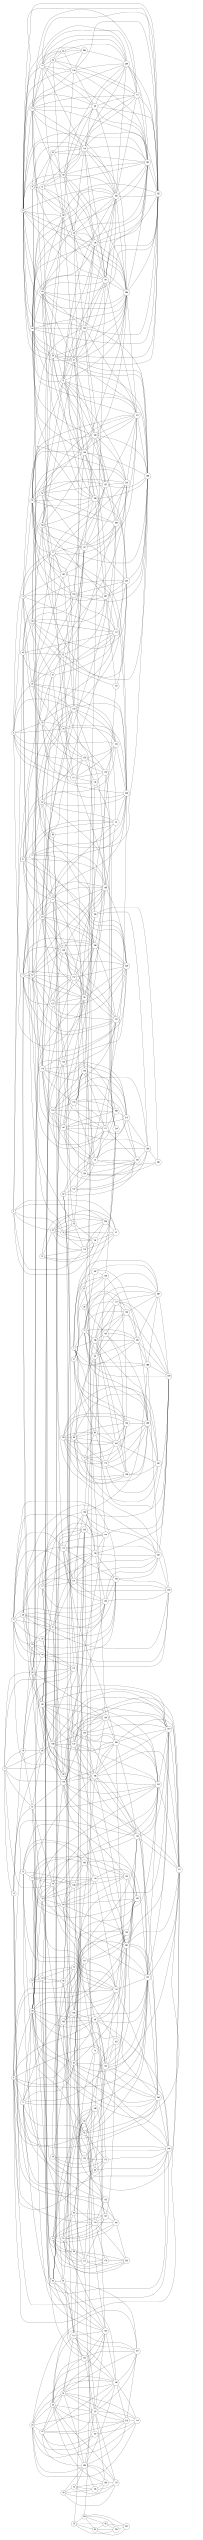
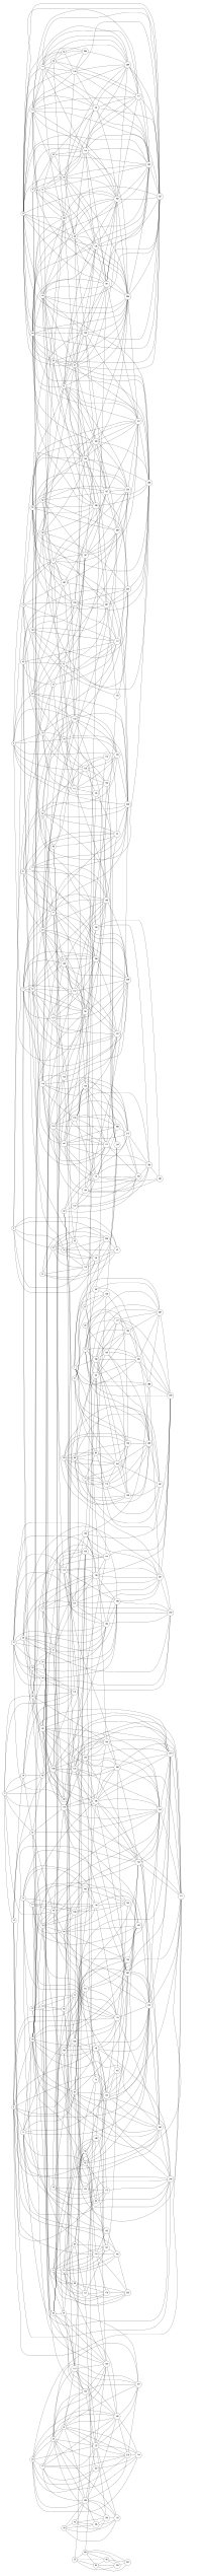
  graph {
    fontname="Roboto Mono"
    rankdir=LR
    node [fontname="Roboto Mono" shape=circle]
    edge [fontname="Roboto Mono"]
    0
    225
    222
    211
    209
    204
    202
    191
    176
    163
    160
    149
    114
    97
    80
    68
    59
    58
    49
    44
    24
    15
    231
    187
    168
    206
    248
    185
    144
    165
    93
    66
    39
    226
    208
    232
    201
    172
    171
    213
    n41 [label=780]
    1
    220
    203
    200
    194
    189
    164
    150
    130
    107
    72
    247
    249
    223
    190
    186
    177
    169
    234
+   173
    242
    2
    141
    110
    108
    86
    79
    51
    42
    18
    14
    221
    212
    210
    207
    219
    214
    156
    196
    205
    139
    122
    181
    135
    179
    174
    84
    133
    70
    157
    101
    94
    35
    166
    129
    244
    188
    230
    184
    193
    243
    192
    106
    131
    103
    100
    197
    125
    198
    88
    41
    36
    236
    178
    147
    3
    241
    228
    153
    115
    76
    67
    45
    37
    95
    112
    217
    83
    104
    48
    216
    239
    159
    128
    136
    50
    4
    240
    138
    78
    77
    55
    26
    5
    233
    151
    102
    32
    52
    6
    140
    117
    99
    98
    54
    16
    162
    167
    224
    7
    148
    71
    65
    57
    118
    235
    142
    155
    124
    8
    246
    152
    143
    85
    82
    43
    30
    11
    175
    9
    195
    33
    23
    238
    245
    154
    10
    123
    105
    12
    182
    170
    121
    113
    28
    229
    158
    81
    134
    227
    146
    119
    13
    19
    17
    145
    137
    218
    215
    183
    120
    20
    116
    89
    75
    40
    21
    62
    27
    90
    22
    73
    56
    53
    34
    161
    25
    199
    111
    96
    63
    60
    237
    29
    109
    91
    64
    47
    126
    31
    38
    74
    46
    61
    87
    92
    132
    0 -- 225
    0 -- 222
    0 -- 211
    0 -- 209
    0 -- 204
    0 -- 202
    0 -- 191
    0 -- 176
    0 -- 163
    0 -- 160
    0 -- 149
    0 -- 114
    0 -- 97
    0 -- 80
    0 -- 68
    0 -- 59
    0 -- 58
    0 -- 49
    0 -- 44
    0 -- 24
    0 -- 15
    222 -- 225
    211 -- 225
    211 -- 222
    209 -- 225
    209 -- 222
    209 -- 211
    204 -- 225
    204 -- 222
    204 -- 231
    202 -- 225
    202 -- 222
    202 -- 211
    202 -- 209
    202 -- 204
    191 -- 225
    191 -- 222
    191 -- 204
    191 -- 202
    191 -- 231
    176 -- 225
    176 -- 222
    176 -- 204
    176 -- 202
    176 -- 191
    163 -- 225
    163 -- 222
    163 -- 211
    163 -- 209
    163 -- 202
    160 -- 225
    160 -- 204
    160 -- 202
    160 -- 191
    160 -- 176
    160 -- 231
    160 -- 187
    160 -- 168
    149 -- 225
    149 -- 222
    149 -- 211
    149 -- 209
    149 -- 163
    149 -- 206
    114 -- 225
    114 -- 222
    114 -- 211
    114 -- 209
    114 -- 204
    114 -- 202
    114 -- 191
    114 -- 176
    114 -- 163
    97 -- 225
    97 -- 204
    97 -- 202
    97 -- 191
    97 -- 176
    97 -- 160
    97 -- 231
    97 -- 168
    97 -- 248
    97 -- 185
    97 -- 144
    80 -- 225
    80 -- 204
    80 -- 202
    80 -- 149
    80 -- 97
    68 -- 222
    68 -- 204
    68 -- 202
    68 -- 191
    68 -- 176
    68 -- 160
    68 -- 114
    68 -- 165
    59 -- 225
    59 -- 204
    59 -- 97
    59 -- 80
    59 -- 248
    59 -- 185
    59 -- 144
    58 -- 222
    58 -- 211
    58 -- 209
    58 -- 204
    58 -- 202
    58 -- 191
    58 -- 176
    58 -- 163
    58 -- 114
    58 -- 68
    49 -- 225
    49 -- 222
    49 -- 204
    49 -- 202
    49 -- 191
    49 -- 176
    49 -- 160
    49 -- 97
    49 -- 80
    49 -- 59
    49 -- 248
    49 -- 185
    49 -- 144
    49 -- 93
    44 -- 225
    44 -- 222
    44 -- 204
    44 -- 202
    44 -- 191
    44 -- 176
    44 -- 160
    44 -- 97
    44 -- 80
    44 -- 68
    44 -- 59
    44 -- 49
    44 -- 231
    44 -- 168
    44 -- 248
    44 -- 185
    44 -- 144
    44 -- 93
    24 -- 225
    24 -- 222
    24 -- 211
    24 -- 209
    24 -- 163
    24 -- 149
    24 -- 114
    24 -- 80
    24 -- 206
    24 -- 66
    24 -- 39
    15 -- 225
    15 -- 222
    15 -- 211
    15 -- 209
    15 -- 204
    15 -- 202
    15 -- 163
    15 -- 149
    15 -- 114
    15 -- 80
    15 -- 58
    15 -- 49
    15 -- 24
    15 -- 66
    15 -- 39
    231 -- 248
    187 -- 231
    187 -- 248
    187 -- 226
    187 -- 208
    168 -- 204
    168 -- 231
    168 -- 187
    168 -- 248
    168 -- 226
    168 -- 208
    206 -- 209
    185 -- 248
    185 -- 232
    185 -- 201
    144 -- 204
    144 -- 231
    144 -- 187
    144 -- 168
    144 -- 248
    144 -- 185
    144 -- 232
    144 -- 201
    165 -- 191
    165 -- 172
    165 -- 171
    165 -- 213
    165 -- n41
    93 -- 204
    93 -- 202
    93 -- 191
    93 -- 176
    93 -- 160
    93 -- 97
    93 -- 231
    93 -- 187
    93 -- 168
    93 -- 248
    93 -- 185
    93 -- 144
    93 -- 226
    66 -- 209
    66 -- 149
    66 -- 206
    39 -- 211
    39 -- 209
    39 -- 149
    39 -- 80
    39 -- 206
    39 -- 66
    226 -- 231
    208 -- 231
    208 -- 226
    232 -- 248
    201 -- 248
    201 -- 232
    201 -- 217
    201 -- 216
    172 -- 213
    172 -- n41
    172 -- 197
    172 -- 235
    171 -- 172
    171 -- 213
    171 -- n41
    171 -- 235
    171 -- 238
    171 -- 245
    213 -- 235
    213 -- 238
    n41 -- 213
    1 -- 220
    1 -- 203
    1 -- 200
    1 -- 194
    1 -- 189
    1 -- 164
    1 -- 150
    1 -- 130
    1 -- 107
    1 -- 72
    220 -- 247
    203 -- 249
    200 -- 203
    200 -- 249
    200 -- 223
    194 -- 220
    189 -- 220
    189 -- 203
    189 -- 200
    189 -- 249
    164 -- 220
    164 -- 194
    164 -- 247
    164 -- 190
    150 -- 220
    150 -- 203
    150 -- 189
    150 -- 164
    150 -- 190
    150 -- 186
    150 -- 177
    150 -- 169
    130 -- 194
    130 -- 234
    107 -- 203
    107 -- 200
    107 -- 130
+   107 -- 173
    72 -- 220
    72 -- 203
    72 -- 200
    72 -- 189
    72 -- 150
    72 -- 107
    72 -- 249
    72 -- 186
    72 -- 177
    223 -- 249
    223 -- 242
    190 -- 220
    190 -- 247
    186 -- 203
    186 -- 189
    186 -- 249
    177 -- 203
    177 -- 189
    177 -- 249
    177 -- 186
    169 -- 220
    169 -- 189
    169 -- 190
    169 -- 186
    169 -- 177
    2 -- 141
    2 -- 110
    2 -- 108
    2 -- 86
    2 -- 79
    2 -- 51
    2 -- 42
    2 -- 18
    2 -- 14
    110 -- 221
    110 -- 212
    110 -- 210
    110 -- 207
    110 -- 219
    110 -- 214
    110 -- 156
    110 -- 196
    110 -- 205
    110 -- 139
    110 -- 122
    108 -- 110
    108 -- 219
    108 -- 214
    108 -- 156
    108 -- 196
    108 -- 205
    108 -- 139
    108 -- 122
    108 -- 181
    108 -- 135
    86 -- 141
    86 -- 108
    86 -- 135
    79 -- 110
    79 -- 212
    79 -- 214
    79 -- 179
    79 -- 174
    79 -- 84
    51 -- 110
    51 -- 86
    51 -- 79
    51 -- 214
    51 -- 133
    51 -- 70
    42 -- 141
    42 -- 108
    42 -- 86
    42 -- 196
    42 -- 181
    42 -- 135
    42 -- 157
    42 -- 101
    18 -- 141
    18 -- 86
    18 -- 51
    18 -- 94
    18 -- 35
    14 -- 86
    14 -- 51
    14 -- 18
    14 -- 133
    14 -- 166
    14 -- 129
    212 -- 221
    212 -- 219
    212 -- 214
    212 -- 244
    210 -- 221
    210 -- 212
    210 -- 219
    210 -- 214
    210 -- 244
    207 -- 221
    207 -- 212
    207 -- 210
    207 -- 219
    207 -- 214
    207 -- 244
    219 -- 221
    214 -- 221
    214 -- 219
    156 -- 221
    156 -- 212
    156 -- 210
    156 -- 207
    156 -- 219
    156 -- 214
    156 -- 196
    156 -- 205
    196 -- 219
    196 -- 214
    196 -- 205
    205 -- 221
    205 -- 210
    205 -- 207
    205 -- 219
    205 -- 214
    139 -- 221
    139 -- 210
    139 -- 219
    139 -- 214
    139 -- 156
    139 -- 196
    139 -- 205
    122 -- 221
    122 -- 210
    122 -- 207
    122 -- 219
    122 -- 214
    122 -- 156
    122 -- 196
    122 -- 205
    122 -- 139
    181 -- 196
    181 -- 188
    181 -- 230
    181 -- 184
    135 -- 141
    135 -- 181
    135 -- 230
    179 -- 212
    179 -- 244
    179 -- 193
    174 -- 179
    174 -- 243
    174 -- 192
    84 -- 179
    84 -- 174
    84 -- 193
    84 -- 243
    84 -- 192
    84 -- 106
    84 -- 131
    84 -- 103
    84 -- 100
    133 -- 166
    70 -- 79
    70 -- 212
    70 -- 214
    70 -- 179
    70 -- 174
    70 -- 84
    70 -- 244
    70 -- 100
    157 -- 181
    157 -- 188
    157 -- 230
    157 -- 184
    157 -- 197
    101 -- 110
    101 -- 108
    101 -- 219
    101 -- 214
    101 -- 156
    101 -- 196
    101 -- 205
    101 -- 139
    101 -- 122
    101 -- 181
    101 -- 157
    101 -- 125
    94 -- 242
    94 -- 141
    94 -- 198
    35 -- 141
    35 -- 94
    35 -- 198
    35 -- 88
    35 -- 41
    35 -- 36
    166 -- 236
    129 -- 133
    129 -- 166
    129 -- 236
    129 -- 178
    129 -- 147
    244 -- 246
    188 -- 230
    188 -- 233
    184 -- 188
    184 -- 230
    184 -- 197
    193 -- 243
    192 -- 243
    106 -- 179
    106 -- 193
    106 -- 243
    106 -- 131
    106 -- 246
    106 -- 143
    106 -- 123
    131 -- 179
    131 -- 193
    131 -- 243
    131 -- 143
    103 -- 174
    103 -- 243
    103 -- 192
    100 -- 174
    100 -- 133
    100 -- 192
    100 -- 103
    197 -- 230
    125 -- 172
    125 -- 181
    125 -- 157
    125 -- 230
    125 -- 184
    125 -- 197
    125 -- 148
    198 -- 223
    198 -- 242
    88 -- 98
    88 -- 182
    41 -- 198
    41 -- 88
    41 -- 182
    41 -- 170
    41 -- 121
    41 -- 81
    36 -- 88
    36 -- 41
    36 -- 98
    36 -- 182
    178 -- 236
    147 -- 166
    147 -- 162
    3 -- 241
    3 -- 228
    3 -- 153
    3 -- 115
    3 -- 76
    3 -- 67
    3 -- 45
    3 -- 37
    228 -- 241
    153 -- 241
    153 -- 228
    115 -- 241
    115 -- 228
    115 -- 153
    76 -- 241
    76 -- 228
    76 -- 153
    76 -- 115
    76 -- 95
    67 -- 112
    67 -- 217
    67 -- 83
    45 -- 232
    45 -- 76
    45 -- 67
    45 -- 95
    45 -- 217
    45 -- 83
    45 -- 104
    45 -- 48
    37 -- 241
    37 -- 228
    37 -- 153
    37 -- 115
    37 -- 76
    37 -- 95
    95 -- 153
    95 -- 115
    95 -- 216
    112 -- 234
    112 -- 239
    112 -- 159
    112 -- 128
    112 -- 136
    217 -- 232
    83 -- 232
    83 -- 201
    83 -- 95
    83 -- 217
    83 -- 104
    104 -- 248
    104 -- 185
    104 -- 144
    104 -- 232
    104 -- 201
    104 -- 217
    48 -- 248
    48 -- 185
    48 -- 144
    48 -- 232
    48 -- 201
    48 -- 217
    48 -- 83
    48 -- 104
    48 -- 216
    48 -- 50
    216 -- 232
    239 -- 240
    159 -- 234
    159 -- 239
+   128 -- 173
    128 -- 239
    128 -- 159
    128 -- 136
    136 -- 234
    136 -- 159
    50 -- 97
    50 -- 80
    50 -- 59
    50 -- 248
    50 -- 185
    50 -- 144
    50 -- 232
    50 -- 201
    50 -- 104
    4 -- 112
    4 -- 239
    4 -- 159
    4 -- 128
    4 -- 240
    4 -- 138
    4 -- 78
    4 -- 77
    4 -- 55
    4 -- 26
    4 -- 5
    138 -- 226
    138 -- 188
    138 -- 239
    138 -- 240
    138 -- 233
    138 -- 151
    78 -- 112
    78 -- 239
    78 -- 159
    78 -- 128
    78 -- 240
    78 -- 138
    77 -- 187
    77 -- 226
    77 -- 208
    77 -- 240
    77 -- 138
    77 -- 78
    77 -- 151
    77 -- 102
    55 -- 67
    55 -- 112
    55 -- 217
    55 -- 239
    55 -- 159
    55 -- 128
    55 -- 136
    55 -- 78
    26 -- 226
    26 -- 217
    26 -- 239
    26 -- 240
    26 -- 138
    26 -- 78
    26 -- 77
    26 -- 55
    26 -- 102
    5 -- 226
    5 -- 67
    5 -- 217
    5 -- 104
    5 -- 77
    5 -- 55
    5 -- 26
    5 -- 102
    5 -- 32
    233 -- 240
    151 -- 231
    151 -- 187
    151 -- 168
    151 -- 226
    151 -- 208
    102 -- 187
    102 -- 226
    102 -- 240
    102 -- 138
    32 -- 160
    32 -- 231
    32 -- 187
    32 -- 168
    32 -- 248
    32 -- 185
    32 -- 144
    32 -- 93
    32 -- 226
    32 -- 208
    32 -- 201
    32 -- 104
    32 -- 77
    32 -- 151
    32 -- 102
    32 -- 52
    52 -- 231
    52 -- 187
    52 -- 168
    52 -- 93
    52 -- 226
    52 -- 208
    52 -- 77
    52 -- 151
    52 -- 102
    6 -- 166
    6 -- 129
    6 -- 236
    6 -- 178
    6 -- 147
    6 -- 140
    6 -- 117
    6 -- 99
    6 -- 98
    6 -- 54
    6 -- 16
    140 -- 147
    140 -- 162
    117 -- 236
    117 -- 178
    117 -- 147
    117 -- 140
    117 -- 167
    99 -- 129
    99 -- 147
    99 -- 140
    99 -- 162
    98 -- 236
    98 -- 178
    98 -- 117
    54 -- 147
    54 -- 140
    54 -- 117
    54 -- 99
    16 -- 166
    16 -- 129
    16 -- 236
    16 -- 178
    16 -- 147
    16 -- 140
    16 -- 117
    16 -- 99
    16 -- 98
    16 -- 54
    162 -- 192
    167 -- 224
    7 -- 42
    7 -- 181
    7 -- 157
    7 -- 101
    7 -- 188
    7 -- 230
    7 -- 184
    7 -- 197
    7 -- 125
    7 -- 148
    7 -- 71
    7 -- 65
    7 -- 57
    148 -- 181
    148 -- 157
    148 -- 188
    148 -- 230
    148 -- 184
    148 -- 197
    71 -- 181
    71 -- 135
    71 -- 157
    71 -- 188
    71 -- 230
    71 -- 184
    71 -- 240
    71 -- 233
    71 -- 148
    65 -- 208
    65 -- 181
    65 -- 157
    65 -- 188
    65 -- 230
    65 -- 184
    65 -- 197
    65 -- 125
    65 -- 240
    65 -- 138
    65 -- 151
    65 -- 148
    65 -- 71
    57 -- 208
    57 -- 172
    57 -- 181
    57 -- 157
    57 -- 188
    57 -- 230
    57 -- 184
    57 -- 197
    57 -- 125
    57 -- 151
    57 -- 148
    57 -- 65
    57 -- 118
    118 -- 165
    118 -- 208
    118 -- 172
    118 -- 213
    118 -- n41
    118 -- 184
    118 -- 197
    118 -- 151
    118 -- 142
    118 -- 155
    118 -- 124
    235 -- 238
    142 -- 165
    142 -- 172
    142 -- 171
    142 -- 213
    142 -- n41
    142 -- 235
    142 -- 155
    142 -- 195
    142 -- 238
    142 -- 154
    155 -- 165
    155 -- 172
    155 -- 171
    155 -- 213
    155 -- n41
    155 -- 197
    155 -- 235
    155 -- 238
    124 -- 165
    124 -- 172
    124 -- 171
    124 -- 213
    124 -- n41
    124 -- 197
    124 -- 235
    124 -- 142
    124 -- 155
    8 -- 221
    8 -- 212
    8 -- 210
    8 -- 207
    8 -- 179
    8 -- 244
    8 -- 246
    8 -- 152
    8 -- 143
    8 -- 85
    8 -- 82
    8 -- 43
    8 -- 30
    8 -- 11
    152 -- 221
    152 -- 212
    152 -- 210
    152 -- 207
    152 -- 179
    152 -- 244
    152 -- 246
    143 -- 212
    143 -- 179
    143 -- 244
    143 -- 193
    143 -- 246
    143 -- 152
    143 -- 175
    85 -- 246
    85 -- 152
    85 -- 175
    82 -- 212
    82 -- 207
    82 -- 244
    82 -- 246
    82 -- 152
    82 -- 85
    82 -- 175
    43 -- 221
    43 -- 212
    43 -- 210
    43 -- 207
    43 -- 219
    43 -- 156
    43 -- 244
    43 -- 152
    43 -- 82
    30 -- 79
    30 -- 221
    30 -- 212
    30 -- 210
    30 -- 207
    30 -- 219
    30 -- 214
    30 -- 156
    30 -- 179
    30 -- 70
    30 -- 244
    30 -- 152
    30 -- 143
    30 -- 82
    30 -- 43
    11 -- 212
    11 -- 207
    11 -- 244
    11 -- 246
    11 -- 152
    11 -- 143
    11 -- 85
    11 -- 82
    11 -- 43
    11 -- 30
    11 -- 175
    175 -- 246
    9 -- 114
    9 -- 68
    9 -- 58
    9 -- 142
    9 -- 195
    9 -- 33
    9 -- 23
    195 -- 238
    195 -- 245
    33 -- 222
    33 -- 163
    33 -- 114
    33 -- 58
    23 -- 222
    23 -- 176
    23 -- 114
    23 -- 68
    23 -- 58
    23 -- 195
    23 -- 33
    238 -- 245
    154 -- 171
    154 -- 240
    154 -- 235
    154 -- 195
    154 -- 238
    154 -- 245
    10 -- 106
    10 -- 246
    10 -- 175
    10 -- 123
    10 -- 105
    123 -- 246
    123 -- 175
    105 -- 193
    105 -- 243
    105 -- 106
    105 -- 131
    105 -- 246
    105 -- 143
    105 -- 123
    12 -- 242
    12 -- 94
    12 -- 35
    12 -- 198
    12 -- 88
    12 -- 41
    12 -- 36
    12 -- 182
    12 -- 170
    12 -- 121
    12 -- 113
    12 -- 28
    182 -- 223
    182 -- 242
    182 -- 198
    170 -- 249
    170 -- 223
    170 -- 198
    170 -- 182
    170 -- 229
    121 -- 223
    121 -- 242
    121 -- 198
    121 -- 182
    121 -- 170
    121 -- 158
    113 -- 223
    113 -- 242
    113 -- 198
    113 -- 182
    113 -- 170
    113 -- 121
    113 -- 158
    28 -- 223
    28 -- 242
    28 -- 94
    28 -- 35
    28 -- 198
    28 -- 41
    28 -- 182
    28 -- 170
    28 -- 121
    28 -- 113
    229 -- 249
    158 -- 203
    158 -- 200
    158 -- 249
    158 -- 223
    158 -- 170
    158 -- 229
    81 -- 229
    81 -- 134
    81 -- 227
    81 -- 146
    81 -- 119
    134 -- 227
    134 -- 146
    134 -- 145
    134 -- 137
    146 -- 224
    146 -- 227
    146 -- 218
    119 -- 134
    119 -- 227
    119 -- 146
    119 -- 145
    119 -- 137
    119 -- 120
    13 -- 174
    13 -- 133
    13 -- 129
    13 -- 192
    13 -- 103
    13 -- 100
    13 -- 162
    13 -- 19
    19 -- 79
    19 -- 179
    19 -- 174
    19 -- 84
    19 -- 70
    19 -- 243
    19 -- 192
    19 -- 103
    19 -- 100
    17 -- 223
    17 -- 41
    17 -- 182
    17 -- 170
    17 -- 121
    17 -- 229
    17 -- 158
    17 -- 81
    17 -- 134
    145 -- 146
    137 -- 224
    137 -- 227
    137 -- 146
    137 -- 145
    137 -- 218
    137 -- 215
    137 -- 183
    218 -- 224
    218 -- 227
    183 -- 215
    120 -- 229
    120 -- 145
    120 -- 161
    20 -- 220
    20 -- 194
    20 -- 164
    20 -- 247
    20 -- 190
    20 -- 116
    20 -- 89
    20 -- 75
    20 -- 40
    116 -- 220
    116 -- 194
    116 -- 164
    116 -- 247
    116 -- 190
    89 -- 194
    89 -- 164
    89 -- 130
    89 -- 116
    75 -- 220
    75 -- 194
    75 -- 164
    75 -- 247
    75 -- 190
    75 -- 116
    75 -- 89
    40 -- 220
    40 -- 194
    40 -- 164
    40 -- 150
    40 -- 247
    40 -- 190
    40 -- 116
    40 -- 89
    40 -- 75
    21 -- 188
    21 -- 230
    21 -- 184
    21 -- 240
    21 -- 138
    21 -- 233
    21 -- 71
    21 -- 65
    21 -- 62
    21 -- 27
    62 -- 188
    62 -- 239
    62 -- 128
    62 -- 240
    62 -- 138
    62 -- 78
    62 -- 233
    62 -- 71
    62 -- 90
    27 -- 188
    27 -- 230
    27 -- 184
    27 -- 240
    27 -- 138
    27 -- 233
    27 -- 71
    27 -- 65
    27 -- 62
+   90 -- 173
    90 -- 242
    90 -- 233
    90 -- 113
    22 -- 145
    22 -- 120
    22 -- 73
    22 -- 56
    22 -- 53
    22 -- 34
    73 -- 145
    73 -- 120
    56 -- 119
    56 -- 145
    56 -- 120
    56 -- 73
    56 -- 161
    53 -- 229
    53 -- 81
    53 -- 134
    53 -- 119
    53 -- 145
    53 -- 120
    53 -- 73
    53 -- 56
    34 -- 145
    34 -- 120
    34 -- 73
    34 -- 56
    34 -- 53
    161 -- 189
    161 -- 249
    161 -- 186
    161 -- 177
    161 -- 169
    161 -- 229
    25 -- 199
    25 -- 111
    25 -- 96
    25 -- 63
    25 -- 60
    199 -- 237
    96 -- 199
    96 -- 237
    63 -- 199
    63 -- 96
    63 -- 237
    60 -- 199
    60 -- 111
    60 -- 96
    60 -- 63
    60 -- 237
    29 -- 167
    29 -- 224
    29 -- 227
    29 -- 146
    29 -- 137
    29 -- 218
    29 -- 109
    29 -- 91
    29 -- 64
    29 -- 47
    109 -- 146
    109 -- 137
    109 -- 218
    109 -- 215
    109 -- 183
    109 -- 126
    91 -- 224
    91 -- 134
    91 -- 227
    91 -- 146
    91 -- 119
    91 -- 145
    91 -- 137
    91 -- 218
    91 -- 109
    64 -- 134
    64 -- 227
    64 -- 146
    64 -- 119
    64 -- 145
    64 -- 137
    64 -- 218
    64 -- 215
    64 -- 183
    64 -- 109
    64 -- 91
    47 -- 167
    47 -- 224
    47 -- 146
    47 -- 137
    47 -- 218
    47 -- 109
    47 -- 91
    47 -- 64
    126 -- 215
    126 -- 183
    31 -- 241
    31 -- 228
    31 -- 153
    31 -- 115
    31 -- 37
    38 -- 215
    38 -- 183
    38 -- 109
    38 -- 126
    38 -- 74
    74 -- 215
    74 -- 183
    74 -- 109
    74 -- 126
    46 -- 186
    46 -- 177
    46 -- 169
    46 -- 161
    61 -- 194
    61 -- 130
    61 -- 234
    61 -- 89
    61 -- 111
    61 -- 87
    87 -- 194
    87 -- 130
    87 -- 234
    87 -- 136
    87 -- 111
    92 -- 172
    92 -- 171
    92 -- 205
    92 -- 139
    92 -- 122
    92 -- 235
    92 -- 132
    132 -- 171
    132 -- 235
    132 -- 238
    132 -- 154
  }
